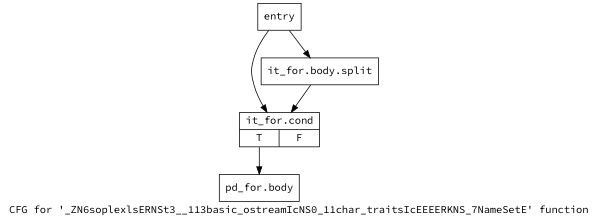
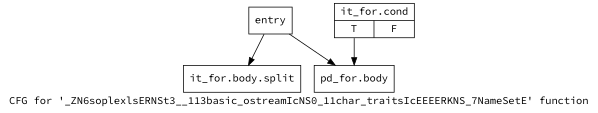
  digraph {
    fontname="Source Code Pro"
    label="CFG for '_ZN6soplexlsERNSt3__113basic_ostreamIcNS0_11char_traitsIcEEEERKNS_7NameSetE' function"
    node [fontname="Source Code Pro" shape=record]
    edge [fontname="Source Code Pro"]
    n1 [label="{entry}"]
    n2 [label="{it_for.cond|{<s0>T|<s1>F}}"]
    n3 [label="{it_for.body.split}"]
    n4 [label="{pd_for.body}"]
-   n1 -> n2
+   n1 -> n4
    n1 -> n3
    n2 -> n4 [tailport=s0]
-   n3 -> n2
  }
